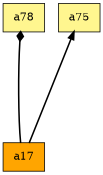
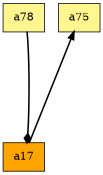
  digraph {
    rankdir=BT
    ranksep=2.0
    node [fillcolor=khaki1 shape=record style=filled]
    edge [style=bold]
    n1 [label="{a75}"]
    n2 [label="{a78}"]
    n3 [fillcolor=orange label="{a17}"]
-   n3 -> n2 [arrowhead=diamond]
+   n2 -> n3 [arrowhead=diamond]
    n3 -> n1 [arrowhead=normal]
  }
